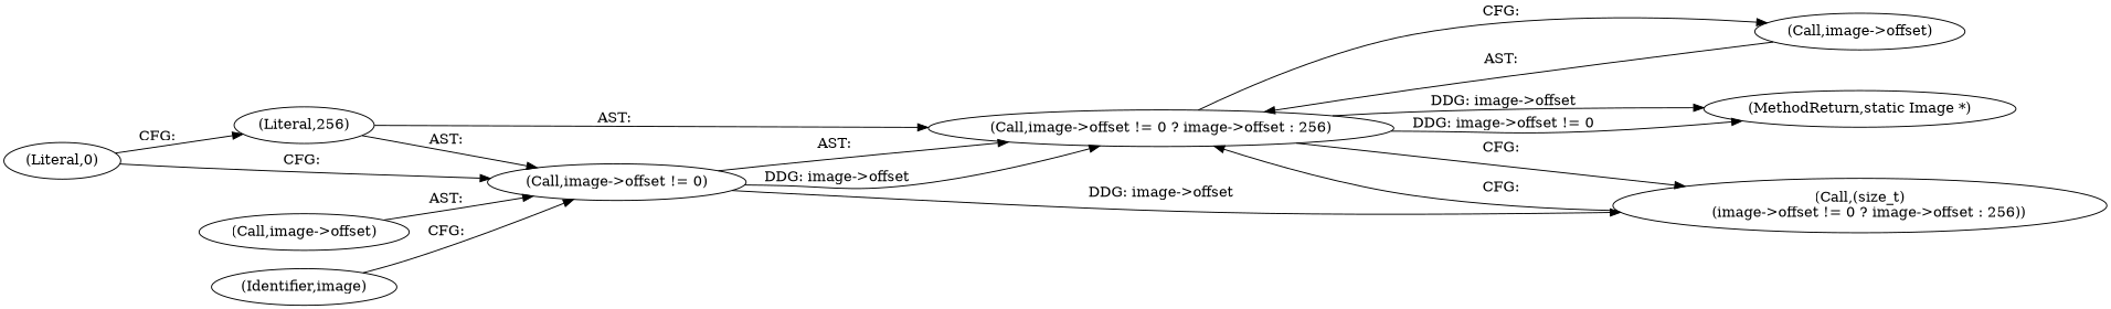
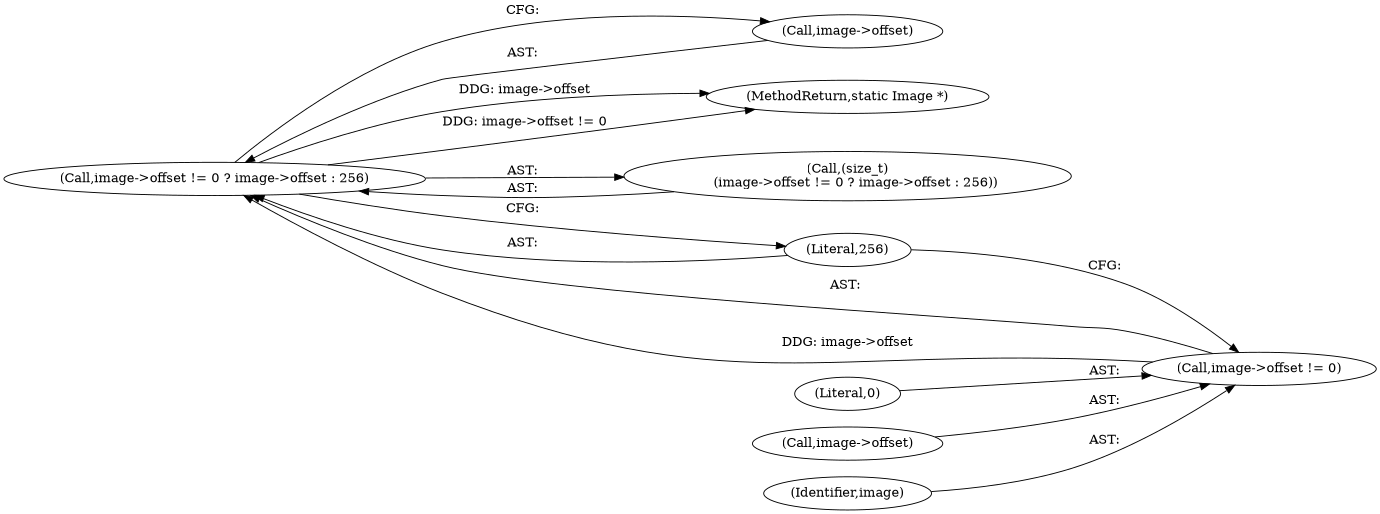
  digraph {
    rankdir=LR
    n1 [label="(Call,image->offset != 0 ? image->offset : 256)"]
    n2 [label="(Call,image->offset)"]
    n3 [label="(MethodReturn,static Image *)"]
    n4 [label="(Call,(size_t)\n    (image->offset != 0 ? image->offset : 256))"]
    n5 [label="(Literal,256)"]
    n6 [label="(Call,image->offset != 0)"]
    n7 [label="(Literal,0)"]
    n8 [label="(Call,image->offset)"]
    n9 [label="(Identifier,image)"]
    n1 -> n2 [label="CFG: "]
    n1 -> n3 [label="DDG: image->offset"]
    n1 -> n3 [label="DDG: image->offset != 0"]
-   n1 -> n4 [label="CFG: "]
-   n7 -> n5 [label="CFG: "]
+   n1 -> n4 [label="AST: "]
+   n1 -> n5 [label="CFG: "]
    n2 -> n1 [label="AST: "]
-   n4 -> n1 [label="CFG: "]
+   n4 -> n1 [label="AST: "]
    n5 -> n1 [label="AST: "]
-   n5 -> n6 [label="AST: "]
+   n5 -> n6 [label="CFG: "]
    n6 -> n1 [label="AST: "]
    n6 -> n1 [label="DDG: image->offset"]
-   n6 -> n4 [label="DDG: image->offset"]
-   n7 -> n6 [label="CFG: "]
+   n7 -> n6 [label="AST: "]
    n8 -> n6 [label="AST: "]
-   n9 -> n6 [label="CFG: "]
+   n9 -> n6 [label="AST: "]
  }
